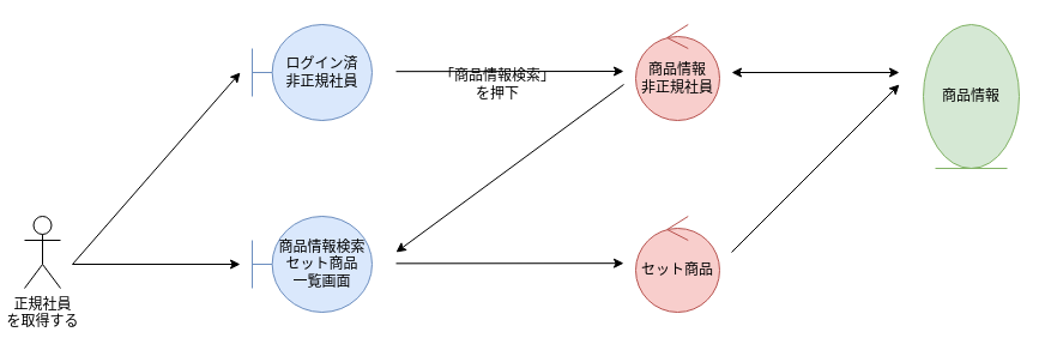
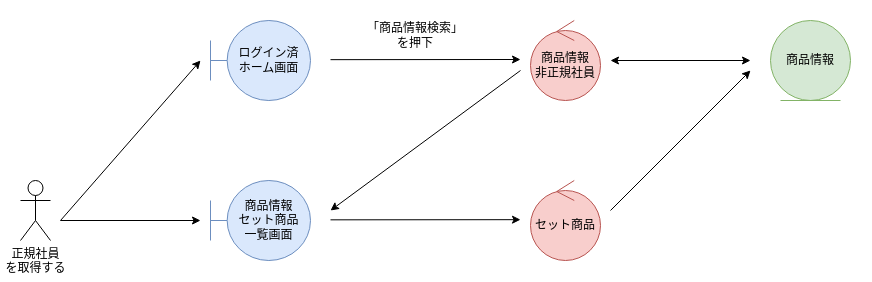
  <mxCell id="0" />
  <mxCell id="1" parent="0" />
  <mxCell id="2" value="正規社員&lt;br&gt;を取得する" style="shape=umlActor;verticalLabelPosition=bottom;verticalAlign=top;html=1;" parent="1" vertex="1"><mxGeometry x="20" y="180" width="30" height="60" as="geometry" /></mxCell>
- <mxCell id="3" value="ログイン済&lt;br&gt;非正規社員" style="shape=umlBoundary;whiteSpace=wrap;html=1;fillColor=#dae8fc;strokeColor=#6c8ebf;" parent="1" vertex="1"><mxGeometry x="210" y="20" width="100" height="80" as="geometry" /></mxCell>
- <mxCell id="4" value="商品情報検索&lt;br&gt;セット商品&lt;br&gt;一覧画面" style="shape=umlBoundary;whiteSpace=wrap;html=1;fillColor=#dae8fc;strokeColor=#6c8ebf;" parent="1" vertex="1"><mxGeometry x="210" y="180" width="100" height="80" as="geometry" /></mxCell>
+ <mxCell id="3" value="ログイン済&lt;br&gt;ホーム画面" style="shape=umlBoundary;whiteSpace=wrap;html=1;fillColor=#dae8fc;strokeColor=#6c8ebf;" parent="1" vertex="1"><mxGeometry x="210" y="20" width="100" height="80" as="geometry" /></mxCell>
+ <mxCell id="4" value="商品情報&lt;br&gt;セット商品&lt;br&gt;一覧画面" style="shape=umlBoundary;whiteSpace=wrap;html=1;fillColor=#dae8fc;strokeColor=#6c8ebf;" parent="1" vertex="1"><mxGeometry x="210" y="180" width="100" height="80" as="geometry" /></mxCell>
  <mxCell id="5" value="商品情報&lt;br&gt;非正規社員" style="ellipse;shape=umlControl;whiteSpace=wrap;html=1;fillColor=#f8cecc;strokeColor=#b85450;" parent="1" vertex="1"><mxGeometry x="530" y="20" width="70" height="80" as="geometry" /></mxCell>
- <mxCell id="6" value="商品情報" style="ellipse;shape=umlEntity;whiteSpace=wrap;html=1;fillColor=#d5e8d4;strokeColor=#82b366;" parent="1" vertex="1"><mxGeometry x="770" y="20" width="80" height="120" as="geometry" /></mxCell>
+ <mxCell id="6" value="商品情報" style="ellipse;shape=umlEntity;whiteSpace=wrap;html=1;fillColor=#d5e8d4;strokeColor=#82b366;" parent="1" vertex="1"><mxGeometry x="770" y="20" width="80" height="80" as="geometry" /></mxCell>
  <mxCell id="7" value="" style="endArrow=classic;html=1;rounded=0;" parent="1" edge="1"><mxGeometry width="50" height="50" relative="1" as="geometry"><mxPoint x="330" y="59.17" as="sourcePoint" /><mxPoint x="520" y="59" as="targetPoint" /></mxGeometry></mxCell>
- <mxCell id="8" value="「商品情報検索」&lt;br&gt;を押下" style="text;html=1;strokeColor=none;fillColor=none;align=center;verticalAlign=middle;whiteSpace=wrap;rounded=0;" parent="1" vertex="1"><mxGeometry x="360" y="55" width="110" height="30" as="geometry" /></mxCell>
+ <mxCell id="8" value="「商品情報検索」&lt;br&gt;を押下" style="text;html=1;strokeColor=none;fillColor=none;align=center;verticalAlign=middle;whiteSpace=wrap;rounded=0;" parent="1" vertex="1"><mxGeometry x="360" y="20" width="110" height="30" as="geometry" /></mxCell>
  <mxCell id="9" value="" style="endArrow=classic;html=1;rounded=0;" parent="1" edge="1"><mxGeometry width="50" height="50" relative="1" as="geometry"><mxPoint x="60" y="220" as="sourcePoint" /><mxPoint x="200" y="60" as="targetPoint" /></mxGeometry></mxCell>
  <mxCell id="10" value="" style="endArrow=classic;html=1;rounded=0;" parent="1" edge="1"><mxGeometry width="50" height="50" relative="1" as="geometry"><mxPoint x="60" y="220" as="sourcePoint" /><mxPoint x="200" y="220" as="targetPoint" /></mxGeometry></mxCell>
  <mxCell id="11" value="" style="endArrow=classic;html=1;rounded=0;startArrow=classic;startFill=1;" parent="1" edge="1"><mxGeometry width="50" height="50" relative="1" as="geometry"><mxPoint x="610" y="60" as="sourcePoint" /><mxPoint x="750" y="60" as="targetPoint" /></mxGeometry></mxCell>
  <mxCell id="12" value="" style="endArrow=classic;html=1;rounded=0;startArrow=none;startFill=0;endFill=1;" parent="1" edge="1"><mxGeometry width="50" height="50" relative="1" as="geometry"><mxPoint x="520" y="70" as="sourcePoint" /><mxPoint x="330" y="210" as="targetPoint" /></mxGeometry></mxCell>
  <mxCell id="13" value="セット商品" style="ellipse;shape=umlControl;whiteSpace=wrap;html=1;fillColor=#f8cecc;strokeColor=#b85450;" parent="1" vertex="1"><mxGeometry x="530" y="180" width="70" height="80" as="geometry" /></mxCell>
  <mxCell id="14" value="" style="endArrow=classic;html=1;rounded=0;" parent="1" edge="1"><mxGeometry width="50" height="50" relative="1" as="geometry"><mxPoint x="330" y="219.34" as="sourcePoint" /><mxPoint x="520" y="219.17" as="targetPoint" /></mxGeometry></mxCell>
  <mxCell id="15" value="" style="endArrow=classic;html=1;rounded=0;" parent="1" edge="1"><mxGeometry width="50" height="50" relative="1" as="geometry"><mxPoint x="610" y="210" as="sourcePoint" /><mxPoint x="750" y="70" as="targetPoint" /></mxGeometry></mxCell>
